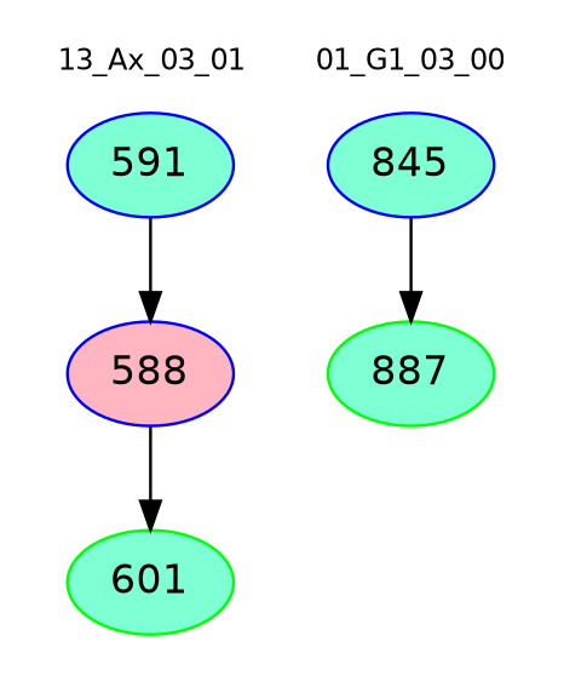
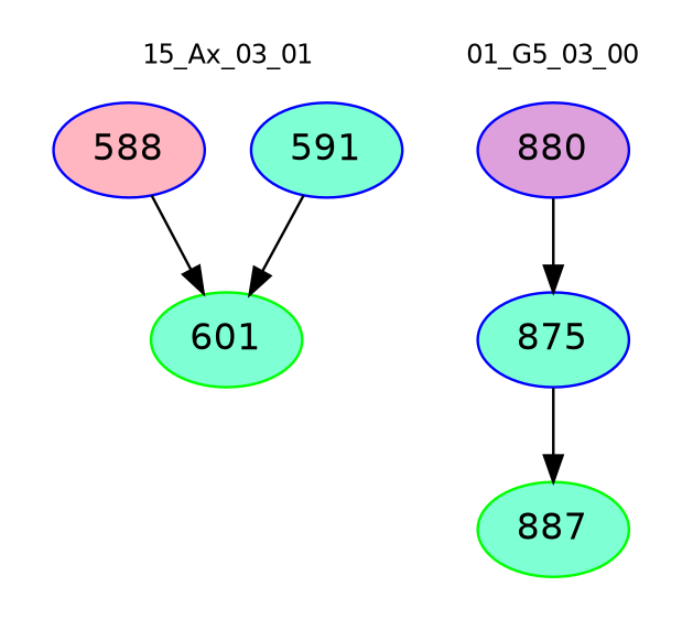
  digraph {
    fontname="DejaVu Sans"
    node [color=blue fillcolor=aquamarine fontname="DejaVu Sans" style=filled]
    edge [color=black fontname="DejaVu Sans"]
    n1 [label=591]
    n2 [fillcolor=lightpink label=588]
    n3 [color=green label=601]
-   n5 [label=845]
+   n4 [fillcolor=plum label=880]
+   n5 [label=875]
    n6 [color=green label=887]
    subgraph cluster_1 {
      color=white
      fontsize=10
-     label="13_Ax_03_01"
+     label="15_Ax_03_01"
      n1
      n2
      n3
    }
    subgraph cluster_2 {
      color=white
      fontsize=10
-     label="01_G1_03_00"
+     label="01_G5_03_00"
+     n4
      n5
      n6
    }
-   n1 -> n2
+   n1 -> n3
    n2 -> n3
+   n4 -> n5
    n5 -> n6
  }
